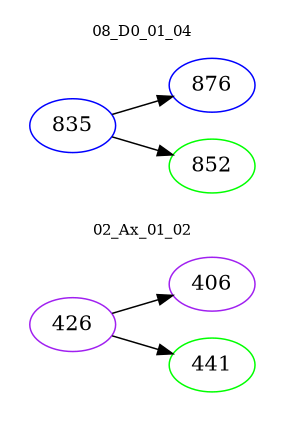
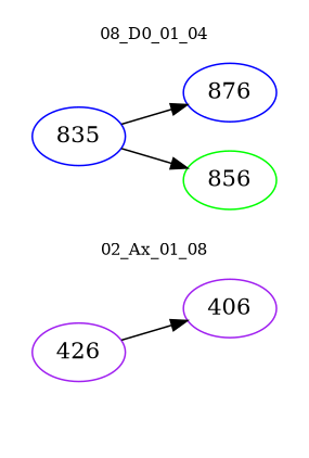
  digraph {
    rankdir=LR
    node [color=purple]
    edge [color=black]
    n1 [label=426]
-   n2 [color=green label=441]
    n3 [label=406]
    n4 [color=blue label=835]
-   n5 [color=green label=852]
+   n5 [color=green label=856]
    n6 [color=blue label=876]
    subgraph cluster_1 {
      color=white
      fontsize=10
-     label="02_Ax_01_02"
+     label="02_Ax_01_08"
      n1
-     n2
      n3
    }
    subgraph cluster_2 {
      color=white
      fontsize=10
      label="08_D0_01_04"
      n4
      n5
      n6
    }
-   n1 -> n2
    n1 -> n3
    n4 -> n5
    n4 -> n6
  }
